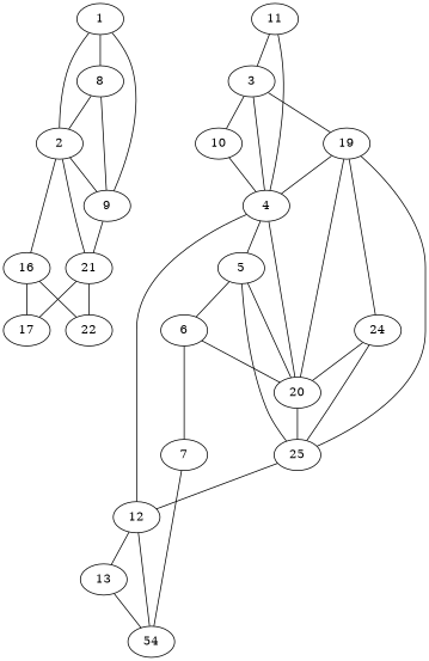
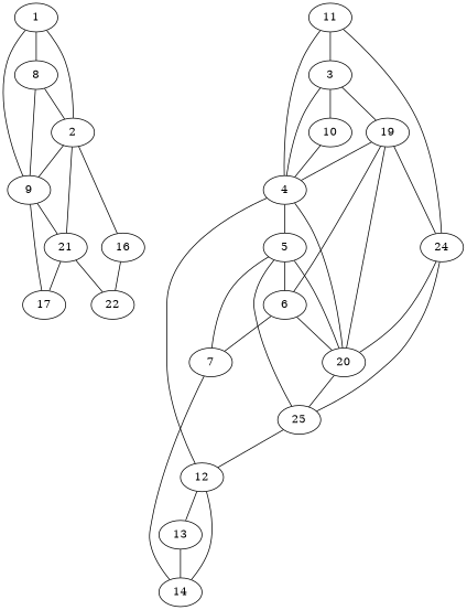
  graph {
    node [aaLength=4 sequence=DQY type=0]
    edge [distance0=1.0 frequency=1 type0=3]
    1 [aaLength=6 sequence=RSDLIN]
    2 [aaLength=17 sequence=FELFSRPIINKIAEKHG]
    8 [aaLength=10 sequence=RSDLINALYD]
    9 [aaLength=21 sequence=LSTIFELFSRPIINKIAEKHG]
    21 [sequence=IVEE type=1]
    16 [sequence=VEEP type=1]
    17 [sequence=TLYK type=1]
    22 [aaLength=5 sequence=TLYKP type=1]
    3 [aaLength=3]
    4 [aaLength=6 sequence=NELNEI]
    10 [sequence=IRNN]
    19 [aaLength=12 sequence=IAHWIIGYVYTR type=1]
    5 [sequence=WVIA]
    12 [aaLength=3 sequence=VIA]
    20 [aaLength=6 sequence=VFLQDK type=1]
    24 [aaLength=12 sequence=IAHWIIGYVYTR type=1]
    25 [aaLength=7 sequence=KVFLQDK type=1]
    6 [aaLength=6 sequence=KDFVEG]
-   14 [aaLength=9 sequence=DEFLDYWRN label=54]
+   14 [aaLength=9 sequence=DEFLDYWRN]
    13 [aaLength=5 sequence=KDFVE]
    11 [aaLength=3]
    7 [aaLength=7 sequence=DEFLDYW]
    1 -- 2 [distance0=41.70657 type0=1]
    1 -- 8 [distance0=48.48735 type0=2]
    1 -- 9 [distance0=52.16637]
    2 -- 9 [distance0=28.71597 type0=1]
    2 -- 21 [distance0=49.5079]
    2 -- 16 [distance0=2.0 type0=4]
    8 -- 2 [distance0=55.25571]
    8 -- 9 [distance0=37.92053 distance1=26.0 frequency=2 type0=1 type1=4]
    9 -- 21 [type0=4]
    21 -- 17 [distance0=14.0 type0=2]
    21 -- 22 [distance0=14.0 distance1=10.0 frequency=2 type1=4]
-   16 -- 17 [distance0=13.0 distance1=9.0 frequency=2 type0=2 type1=4]
+   9 -- 17 [distance0=13.0 distance1=9.0 frequency=2 type0=2 type1=4]
    16 -- 22 [distance0=13.0]
    3 -- 4 [distance0=30.69696 type0=1]
    3 -- 10 [distance0=39.96722 type0=2]
    3 -- 19 [distance0=42.6557 distance1=0.0 frequency=2 type1=5]
    4 -- 5 [distance0=26.7667 type0=1]
    4 -- 12 [distance0=36.7963]
    4 -- 20 [distance0=8.0 type0=4]
    10 -- 4 [distance0=47.55065]
    19 -- 4 [distance0=13.0 type0=4]
    19 -- 20 [distance0=39.0]
    19 -- 24 [distance0=0.0 type0=1]
-   19 -- 25 [distance0=38.0 type0=2]
+   19 -- 6 [distance0=38.0 type0=2]
    5 -- 6 [distance0=24.14577 distance1=19.0 frequency=2 type0=1 type1=4]
    12 -- 14 [distance0=36.0678 type0=2]
    12 -- 13 [distance0=24.17424 distance1=19.0 frequency=2 type0=1 type1=4]
    20 -- 5 [distance0=33.34281 distance1=0.0 frequency=2 type0=2 type1=5]
    20 -- 25 [type0=1]
    24 -- 20 [distance0=39.0]
    24 -- 25 [distance0=38.0 distance1=26.0 frequency=2 type0=2 type1=4]
    25 -- 5 [distance0=33.53719 type0=2]
    25 -- 12 [type0=4]
    6 -- 20 [distance0=39.04554]
    6 -- 7 [distance0=14.09984 distance1=7.0 frequency=2 type0=1 type1=4]
    13 -- 14 [distance0=22.67146 distance1=8.0 frequency=2 type0=1 type1=4]
    11 -- 3 [distance0=44.31488]
    11 -- 4 [distance0=42.58528 type0=2]
+   11 -- 24 [distance0=0.0 type0=5]
+   7 -- 5 [distance0=36.15631 type0=2]
    7 -- 14 [distance0=44.66208]
  }
